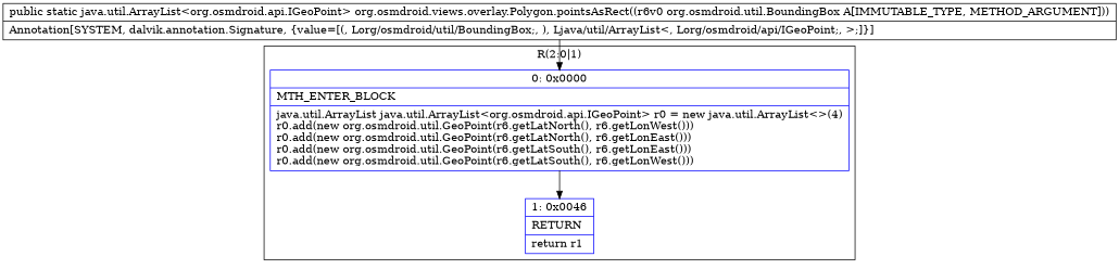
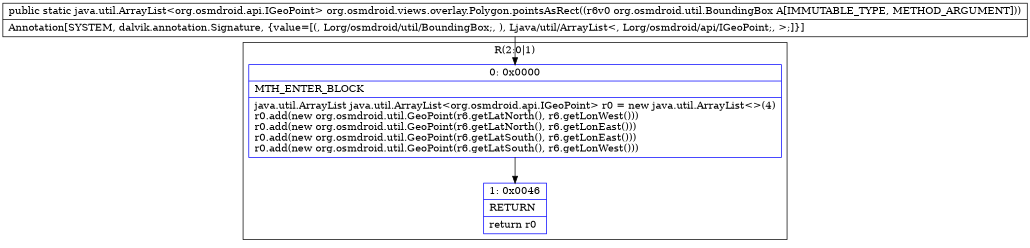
  digraph {
    node [color=blue shape=record]
    n1 [label="{0\:\ 0x0000|MTH_ENTER_BLOCK\l|java.util.ArrayList java.util.ArrayList\<org.osmdroid.api.IGeoPoint\> r0 = new java.util.ArrayList\<\>(4)\lr0.add(new org.osmdroid.util.GeoPoint(r6.getLatNorth(), r6.getLonWest()))\lr0.add(new org.osmdroid.util.GeoPoint(r6.getLatNorth(), r6.getLonEast()))\lr0.add(new org.osmdroid.util.GeoPoint(r6.getLatSouth(), r6.getLonEast()))\lr0.add(new org.osmdroid.util.GeoPoint(r6.getLatSouth(), r6.getLonWest()))\l}"]
-   n2 [label="{1\:\ 0x0046|RETURN\l|return r1\l}"]
+   n2 [label="{1\:\ 0x0046|RETURN\l|return r0\l}"]
    n3 [label="{public static java.util.ArrayList\<org.osmdroid.api.IGeoPoint\> org.osmdroid.views.overlay.Polygon.pointsAsRect((r6v0 org.osmdroid.util.BoundingBox A[IMMUTABLE_TYPE, METHOD_ARGUMENT]))  | Annotation[SYSTEM, dalvik.annotation.Signature, \{value=[(, Lorg\/osmdroid\/util\/BoundingBox;, ), Ljava\/util\/ArrayList\<, Lorg\/osmdroid\/api\/IGeoPoint;, \>;]\}]\l}" color=""]
    subgraph cluster_1 {
      label="R(2:0|1)"
      n1
      n2
    }
    n1 -> n2
    n3 -> n1
  }
